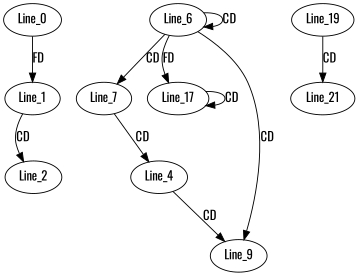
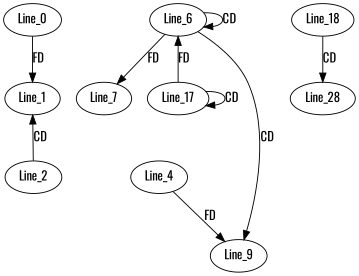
  digraph {
    fontname=Oswald
    node [fontname=Oswald]
    edge [fontname=Oswald]
    Line_0
    Line_1
    Line_2
    Line_6
    Line_7
    n6 [label=Line_17]
    Line_9
    n8 [label=Line_4]
-   Line_19
-   Line_21
+   Line_19 [label=Line_18]
+   Line_21 [label=Line_28]
    Line_0 -> Line_1 [label=FD]
-   Line_1 -> Line_2 [label=CD]
+   Line_2 -> Line_1 [label=CD]
    Line_6 -> Line_6 [label=CD]
-   Line_6 -> Line_7 [label=CD]
-   Line_6 -> n6 [label=FD]
+   Line_6 -> Line_7 [label=FD]
+   n6 -> Line_6 [label=FD]
    Line_6 -> Line_9 [label=CD]
-   Line_7 -> n8 [label=CD]
    n6 -> n6 [label=CD]
-   n8 -> Line_9 [label=CD]
+   n8 -> Line_9 [label=FD]
    Line_19 -> Line_21 [label=CD]
  }
